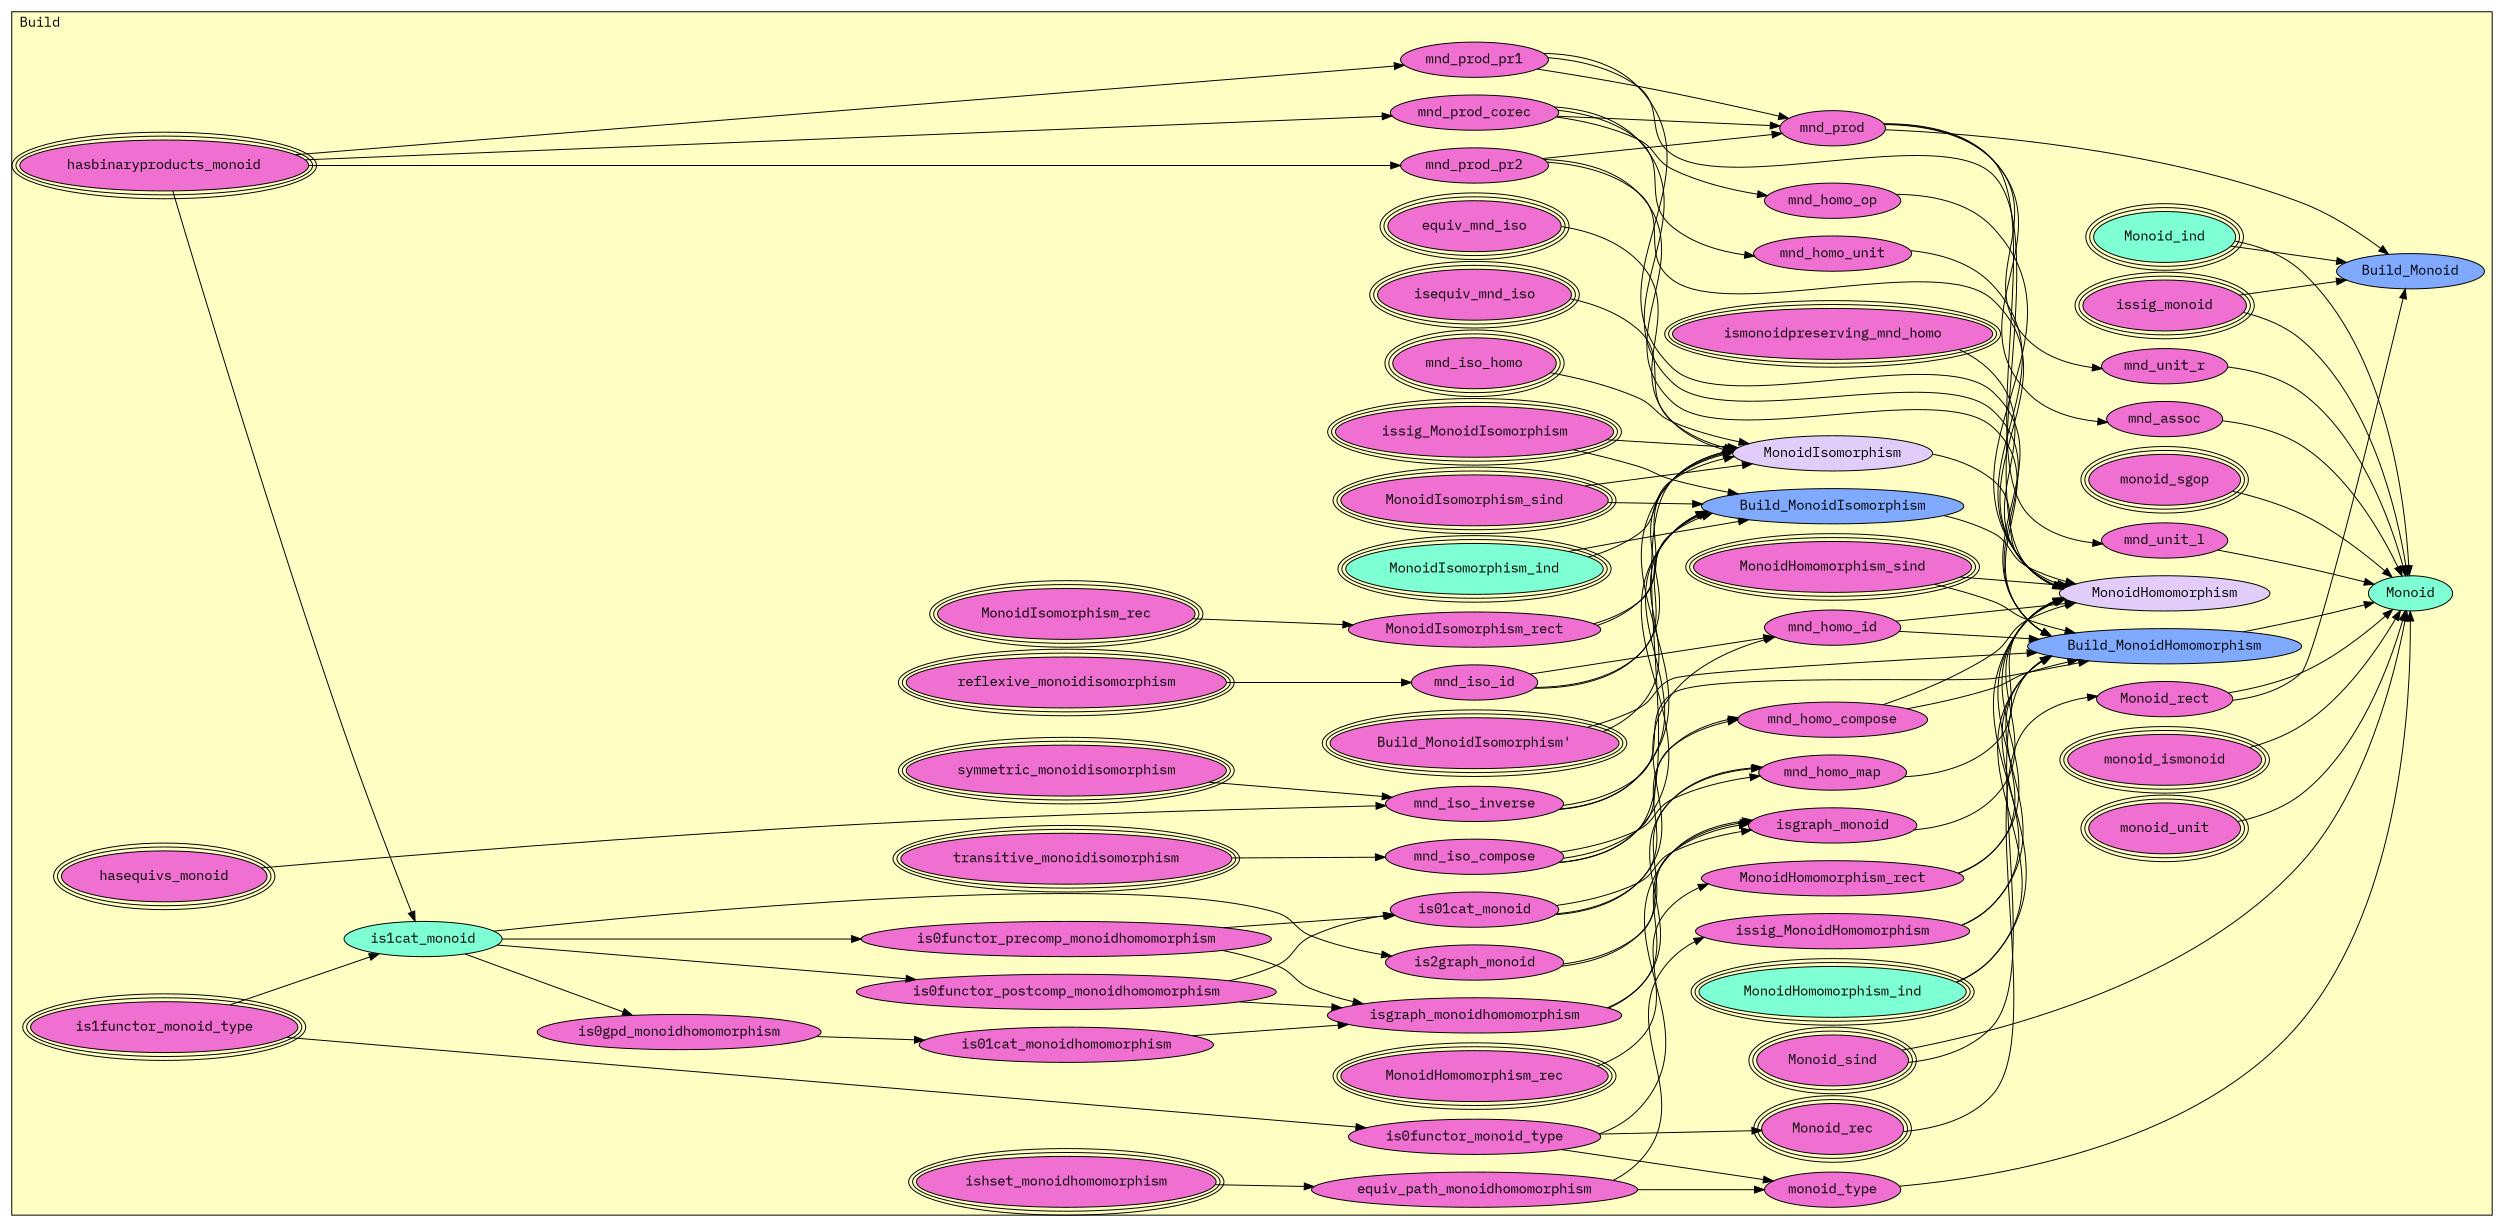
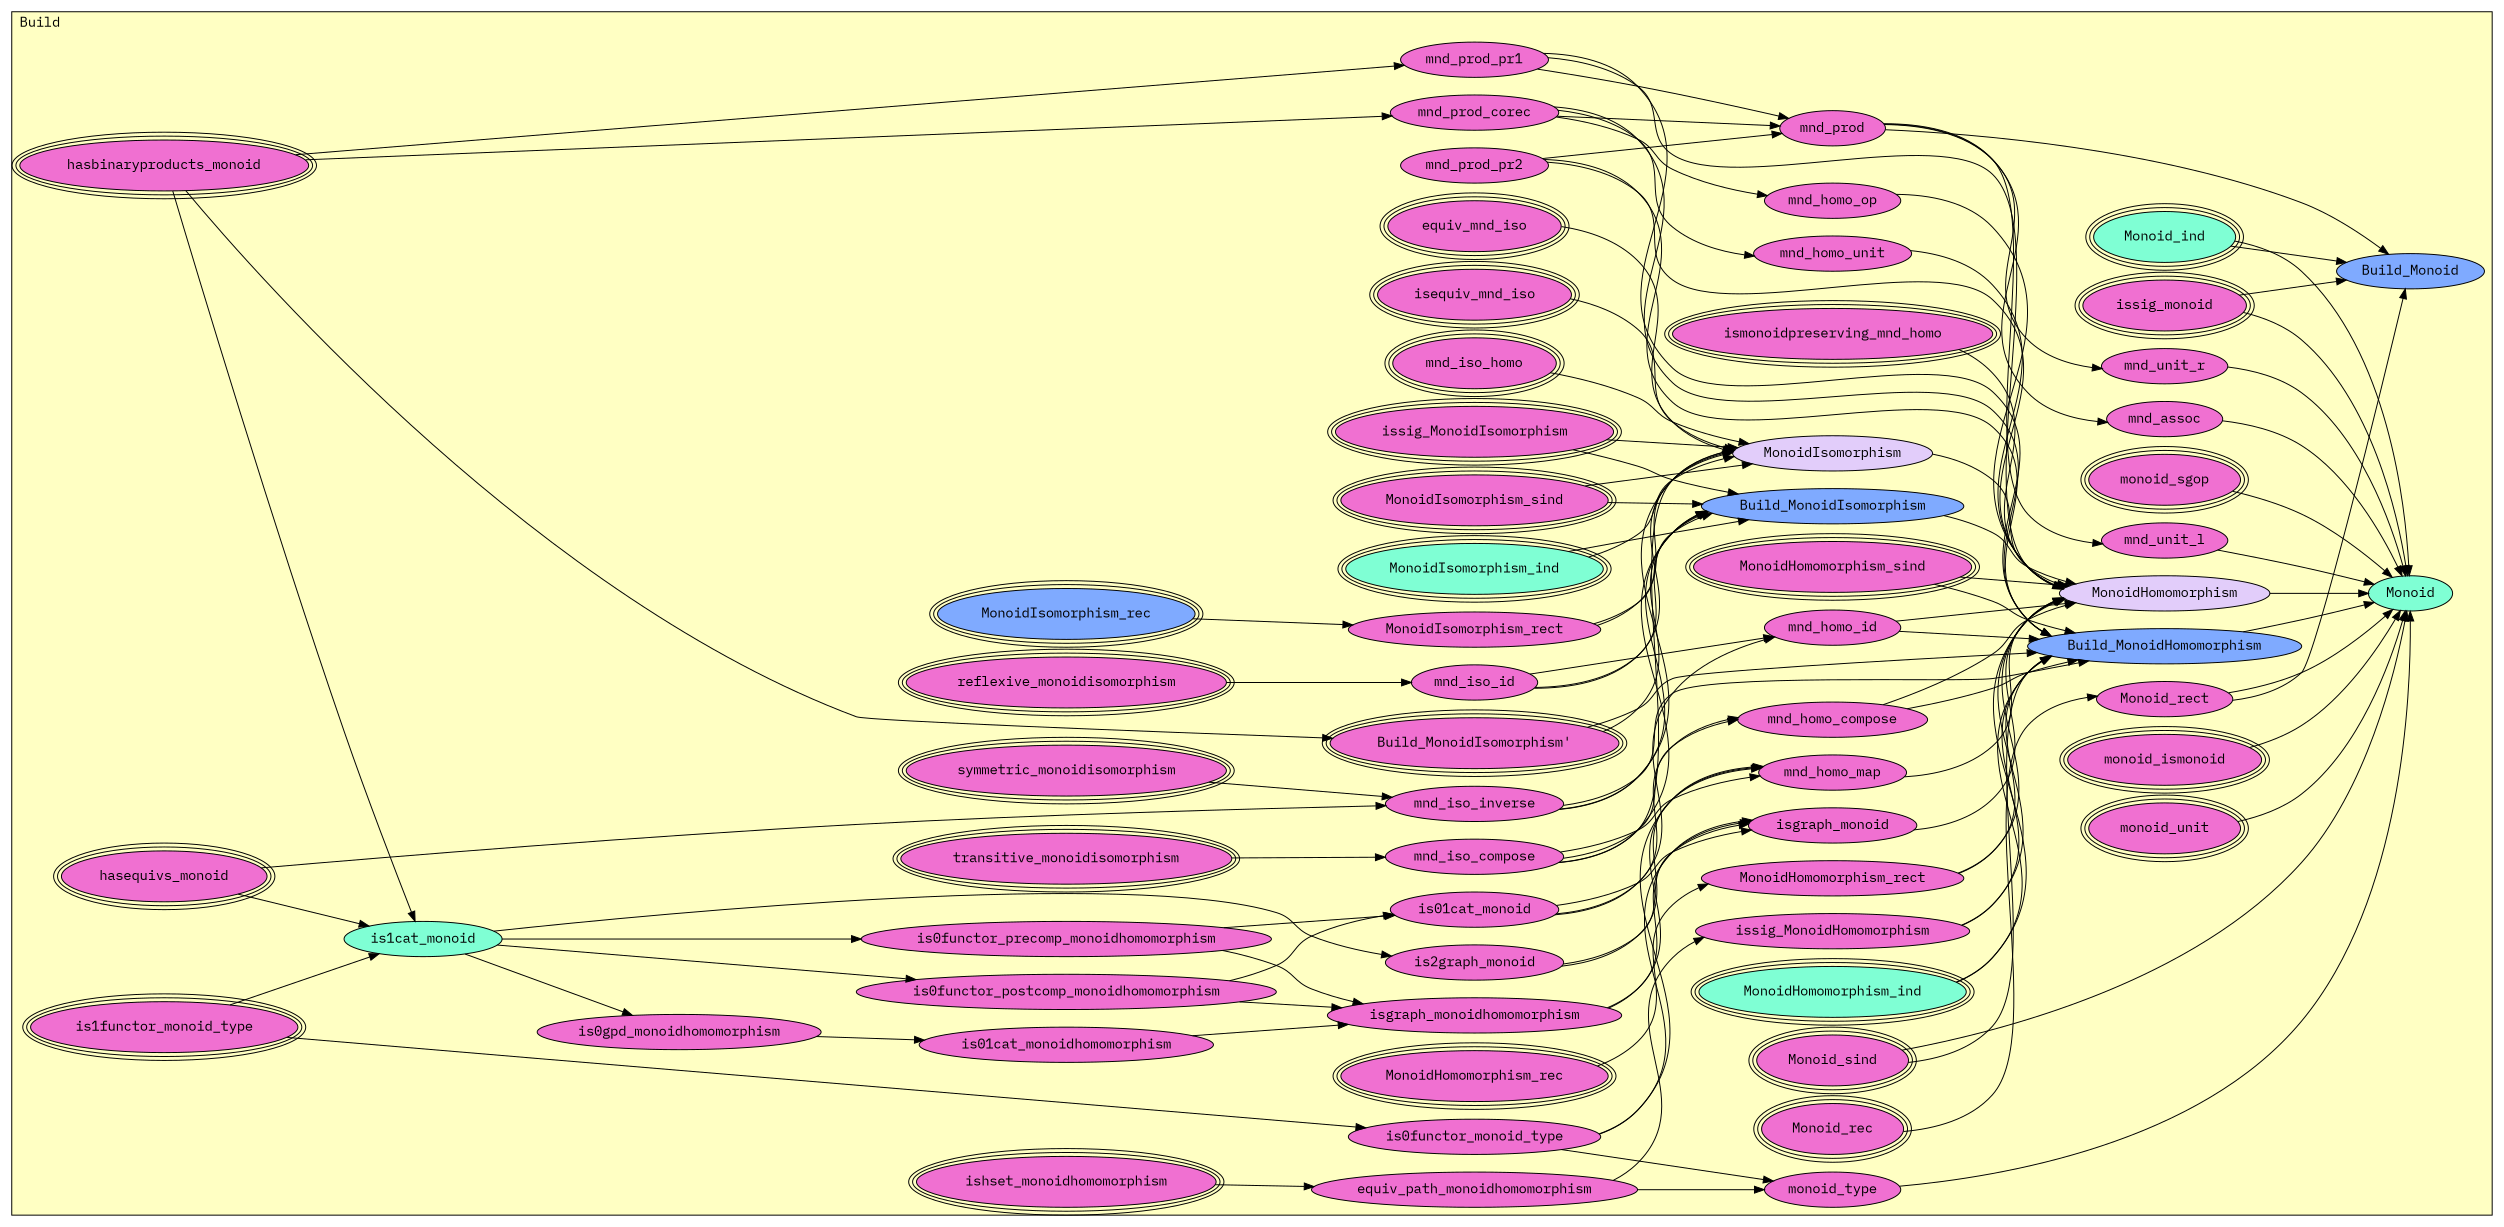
  digraph {
    fontname="IBM Plex Mono"
    rankdir=LR
    node [fillcolor="#F070D1" fontname="IBM Plex Mono" style=filled]
    edge [fontname="IBM Plex Mono"]
    n1 [label=hasbinaryproducts_monoid peripheries=3]
    n2 [label=mnd_prod_corec]
    n3 [label=mnd_prod_pr2]
    n4 [label=mnd_prod_pr1]
    n5 [label=mnd_prod]
    n6 [label=is1functor_monoid_type peripheries=3]
    n7 [label=is0functor_monoid_type]
    n8 [label=hasequivs_monoid peripheries=3]
    n9 [fillcolor="#7FFFD4" label=is1cat_monoid]
    n10 [label=is0functor_precomp_monoidhomomorphism]
    n11 [label=is0functor_postcomp_monoidhomomorphism]
    n12 [label=is0gpd_monoidhomomorphism]
    n13 [label=is01cat_monoidhomomorphism]
    n14 [label=isgraph_monoidhomomorphism]
    n15 [label=is2graph_monoid]
    n16 [label=is01cat_monoid]
    n17 [label=isgraph_monoid]
    n18 [label=transitive_monoidisomorphism peripheries=3]
    n19 [label=symmetric_monoidisomorphism peripheries=3]
    n20 [label=reflexive_monoidisomorphism peripheries=3]
    n21 [label=mnd_iso_inverse]
    n22 [label=mnd_iso_compose]
    n23 [label=mnd_iso_id]
    n24 [label=equiv_mnd_iso peripheries=3]
    n25 [label=issig_MonoidIsomorphism peripheries=3]
    n26 [label="Build_MonoidIsomorphism'" peripheries=3]
    n27 [label=isequiv_mnd_iso peripheries=3]
    n28 [label=mnd_iso_homo peripheries=3]
    n29 [label=MonoidIsomorphism_sind peripheries=3]
-   n30 [label=MonoidIsomorphism_rec peripheries=3]
+   n30 [fillcolor="#7FAAFF" label=MonoidIsomorphism_rec peripheries=3]
    n31 [fillcolor="#7FFFD4" label=MonoidIsomorphism_ind peripheries=3]
    n32 [label=MonoidIsomorphism_rect]
    n33 [fillcolor="#7FAAFF" label=Build_MonoidIsomorphism]
    n34 [fillcolor="#E2CDFA" label=MonoidIsomorphism]
    n35 [label=mnd_homo_compose]
    n36 [label=mnd_homo_id]
    n37 [label=ishset_monoidhomomorphism peripheries=3]
    n38 [label=equiv_path_monoidhomomorphism]
    n39 [label=mnd_homo_unit]
    n40 [label=mnd_homo_op]
    n41 [label=issig_MonoidHomomorphism]
    n42 [label=ismonoidpreserving_mnd_homo peripheries=3]
    n43 [label=mnd_homo_map]
    n44 [label=MonoidHomomorphism_sind peripheries=3]
    n45 [label=MonoidHomomorphism_rec peripheries=3]
    n46 [fillcolor="#7FFFD4" label=MonoidHomomorphism_ind peripheries=3]
    n47 [label=MonoidHomomorphism_rect]
    n48 [fillcolor="#7FAAFF" label=Build_MonoidHomomorphism]
    n49 [fillcolor="#E2CDFA" label=MonoidHomomorphism]
    n50 [label=mnd_unit_r]
    n51 [label=mnd_unit_l]
    n52 [label=mnd_assoc]
    n53 [label=issig_monoid peripheries=3]
    n54 [label=monoid_ismonoid peripheries=3]
    n55 [label=monoid_unit peripheries=3]
    n56 [label=monoid_sgop peripheries=3]
    n57 [label=monoid_type]
    n58 [label=Monoid_sind peripheries=3]
    n59 [label=Monoid_rec peripheries=3]
    n60 [fillcolor="#7FFFD4" label=Monoid_ind peripheries=3]
    n61 [label=Monoid_rect]
    n62 [fillcolor="#7FAAFF" label=Build_Monoid]
    n63 [fillcolor="#7FFFD4" label=Monoid]
    subgraph cluster_1 {
      fillcolor="#FFFFC3"
      label=Build
      labeljust=l
      style=filled
      n1
      n2
      n3
      n4
      n5
      n6
      n7
      n8
      n9
      n10
      n11
      n12
      n13
      n14
      n15
      n16
      n17
      n18
      n19
      n20
      n21
      n22
      n23
      n24
      n25
      n26
      n27
      n28
      n29
      n30
      n31
      n32
      n33
      n34
      n35
      n36
      n37
      n38
      n39
      n40
      n41
      n42
      n43
      n44
      n45
      n46
      n47
      n48
      n49
      n50
      n51
      n52
      n53
      n54
      n55
      n56
      n57
      n58
      n59
      n60
      n61
      n62
      n63
    }
    n1 -> n2
-   n1 -> n3
+   n1 -> n26
    n1 -> n4
    n1 -> n9
    n2 -> n5
    n2 -> n39
    n2 -> n40
    n2 -> n48
    n3 -> n5
    n3 -> n48
    n3 -> n49
    n4 -> n5
    n4 -> n48
    n4 -> n49
    n5 -> n50
    n5 -> n51
    n5 -> n52
    n5 -> n62
    n6 -> n7
    n6 -> n9
    n7 -> n17
-   n7 -> n59
+   n7 -> n43
    n7 -> n57
+   n8 -> n9
    n8 -> n21
    n9 -> n10
    n9 -> n11
    n9 -> n12
    n9 -> n15
    n10 -> n14
    n10 -> n16
    n11 -> n14
    n11 -> n16
    n12 -> n13
    n13 -> n14
    n14 -> n17
    n14 -> n43
    n15 -> n17
    n15 -> n43
    n16 -> n17
    n16 -> n35
    n16 -> n36
    n17 -> n49
    n18 -> n22
    n19 -> n21
    n20 -> n23
    n21 -> n33
    n21 -> n34
    n21 -> n48
    n22 -> n33
    n22 -> n34
    n22 -> n35
    n22 -> n43
    n23 -> n33
    n23 -> n34
    n23 -> n36
    n24 -> n34
    n25 -> n33
    n25 -> n34
    n26 -> n33
    n26 -> n48
    n27 -> n34
    n28 -> n34
    n29 -> n33
    n29 -> n34
    n30 -> n32
    n31 -> n33
    n31 -> n34
    n32 -> n33
    n32 -> n34
    n33 -> n49
    n34 -> n49
    n35 -> n48
    n35 -> n49
    n36 -> n48
    n36 -> n49
    n37 -> n38
    n38 -> n41
    n38 -> n57
    n39 -> n49
    n40 -> n49
    n41 -> n48
    n41 -> n49
    n42 -> n49
    n43 -> n49
    n44 -> n48
    n44 -> n49
    n45 -> n47
    n46 -> n48
    n46 -> n49
    n47 -> n48
    n47 -> n49
    n48 -> n63
+   n49 -> n63
    n50 -> n63
    n51 -> n63
    n52 -> n63
    n53 -> n62
    n53 -> n63
    n54 -> n63
    n55 -> n63
    n56 -> n63
    n57 -> n63
    n58 -> n48
    n58 -> n63
    n59 -> n61
    n60 -> n62
    n60 -> n63
    n61 -> n62
    n61 -> n63
  }
